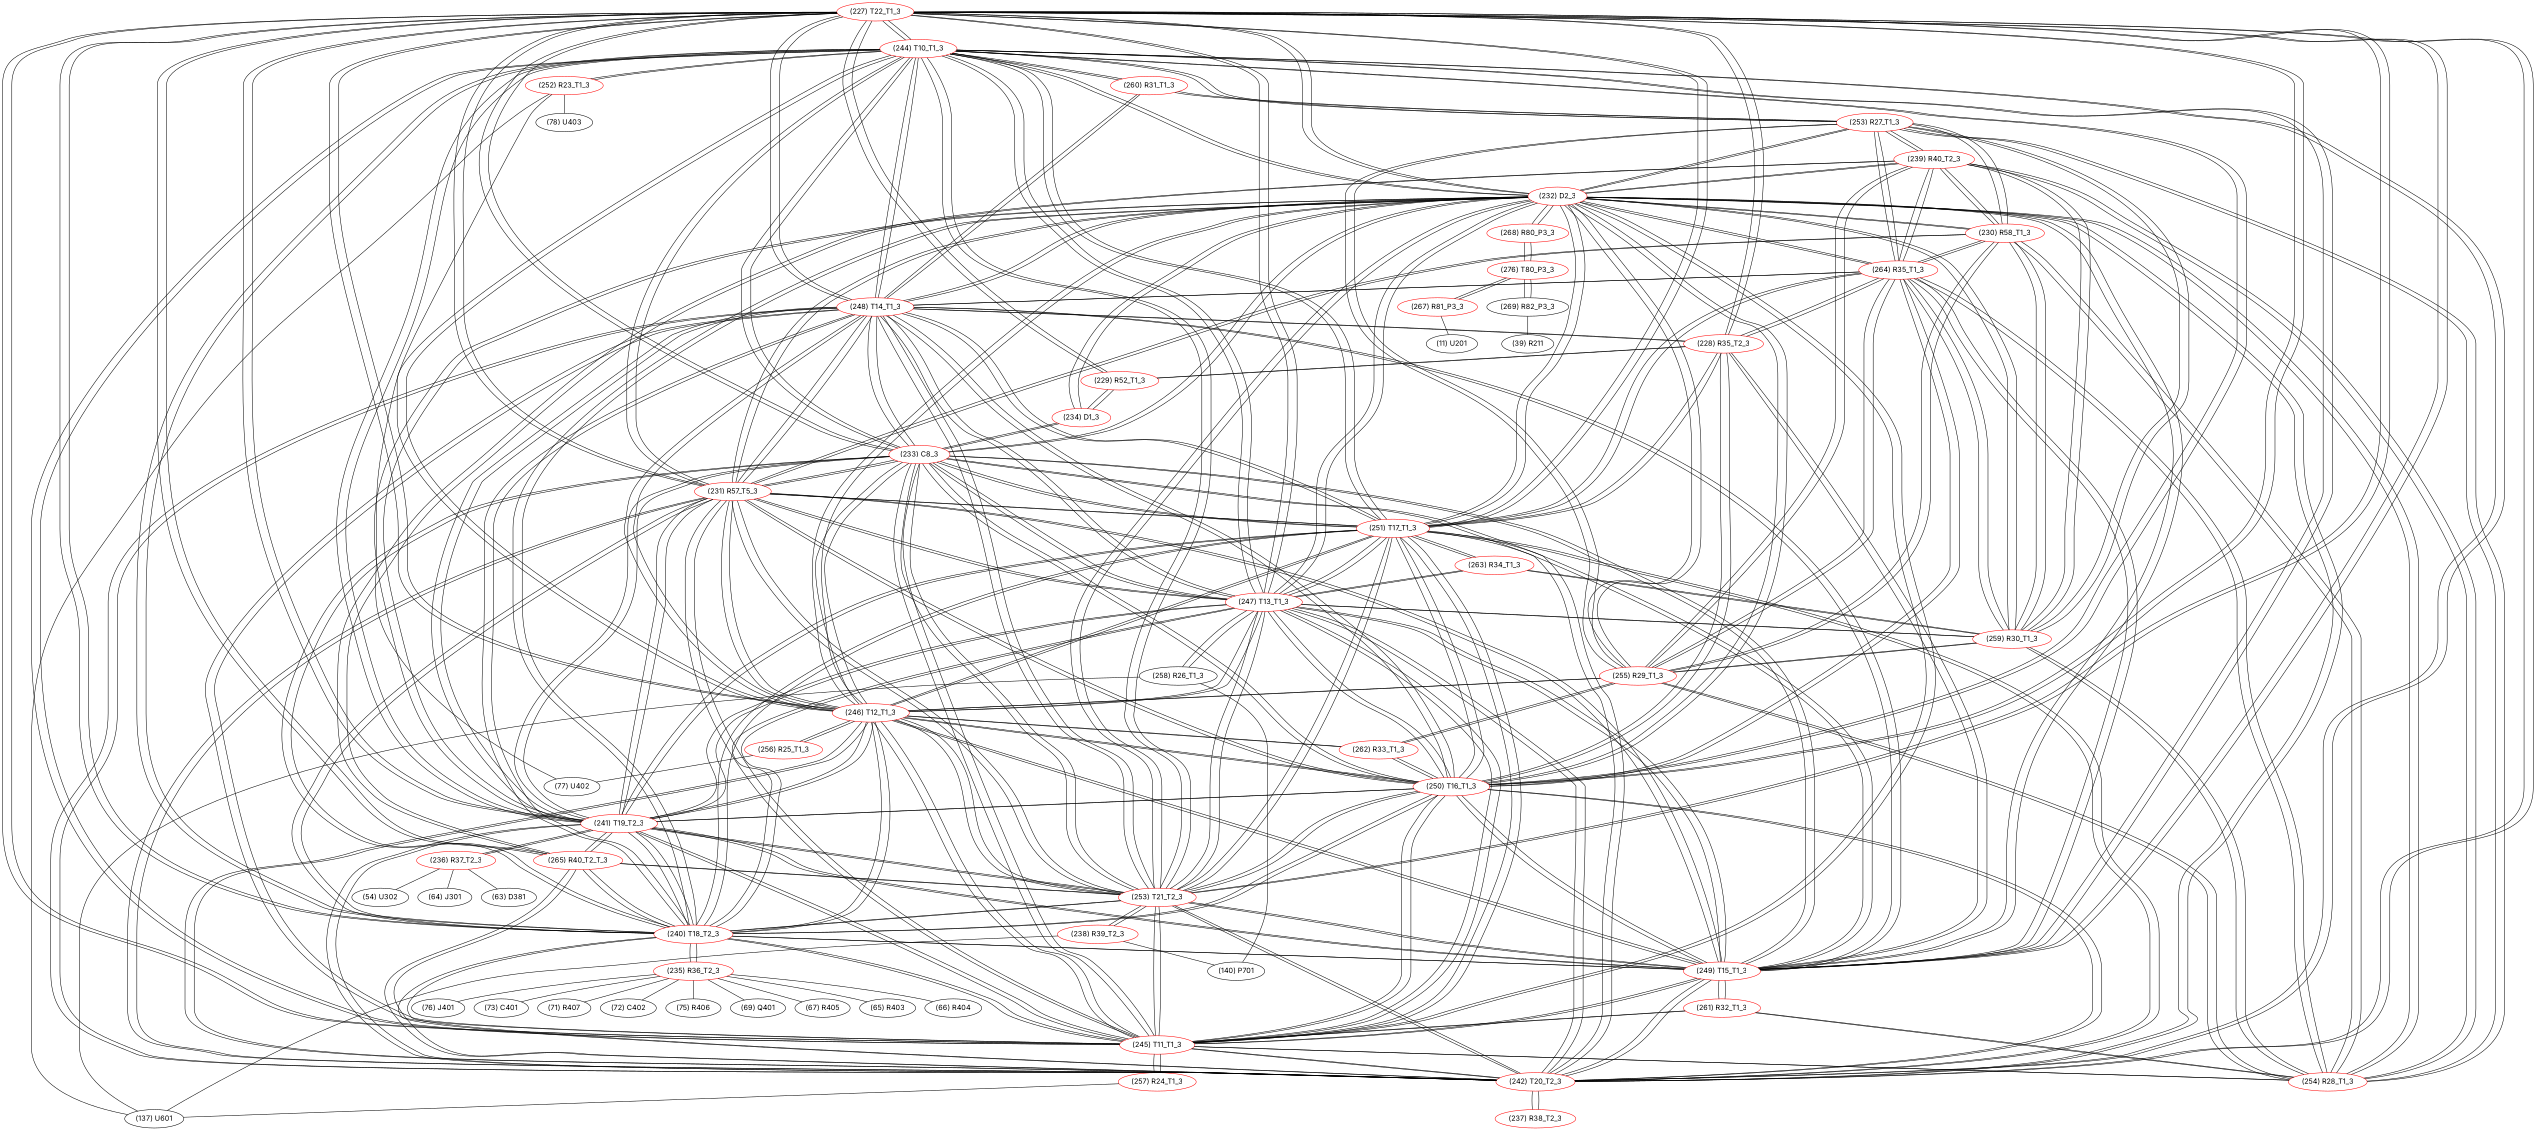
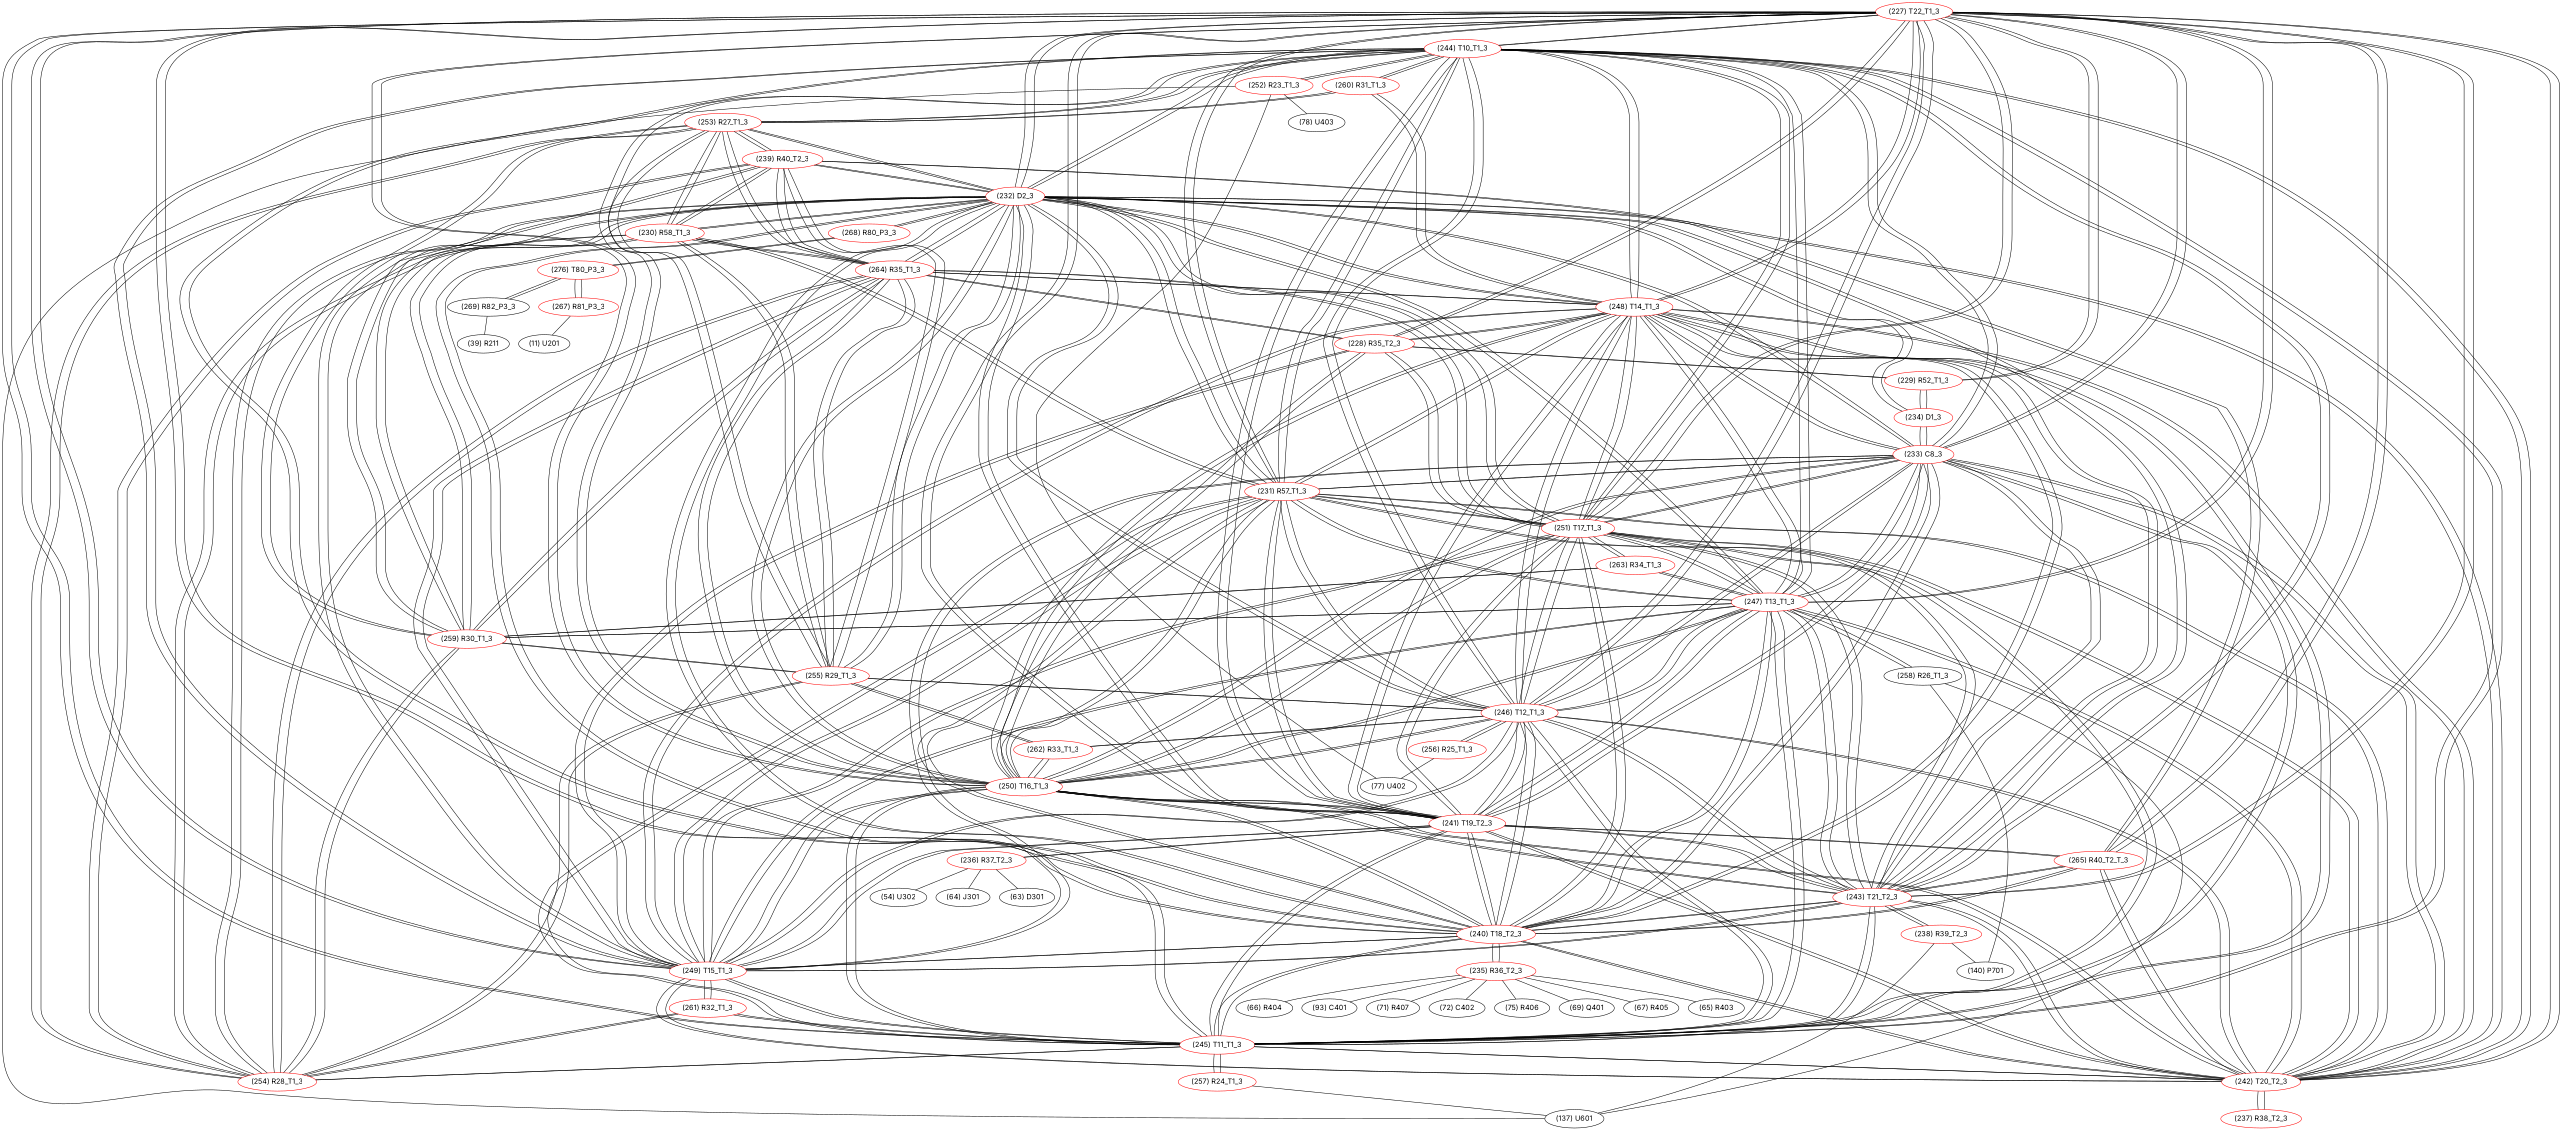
  graph {
    fontname=Inter
    node [color=red fontname=Inter]
    edge [fontname=Inter]
    n1 [label="(227) T22_T1_3"]
    n2 [label="(244) T10_T1_3"]
    n3 [label="(245) T11_T1_3"]
    n4 [label="(246) T12_T1_3"]
    n5 [label="(247) T13_T1_3"]
    n6 [label="(242) T20_T2_3"]
    n7 [label="(248) T14_T1_3"]
    n8 [label="(249) T15_T1_3"]
    n9 [label="(240) T18_T2_3"]
-   n10 [label="(253) T21_T2_3"]
+   n10 [label="(243) T21_T2_3"]
    n11 [label="(241) T19_T2_3"]
    n12 [label="(233) C8_3"]
    n13 [label="(250) T16_T1_3"]
    n14 [label="(251) T17_T1_3"]
    n15 [label="(232) D2_3"]
-   n16 [label="(231) R57_T5_3"]
+   n16 [label="(231) R57_T1_3"]
    n17 [label="(228) R35_T2_3"]
    n18 [label="(229) R52_T1_3"]
    n19 [label="(265) R40_T2_T_3"]
    n20 [label="(253) R27_T1_3"]
    n21 [label="(252) R23_T1_3"]
    n22 [label="(260) R31_T1_3"]
    n23 [label="(254) R28_T1_3"]
    n24 [label="(257) R24_T1_3"]
    n25 [label="(261) R32_T1_3"]
    n26 [label="(255) R29_T1_3"]
    n27 [label="(262) R33_T1_3"]
    n28 [label="(256) R25_T1_3"]
    n29 [label="(259) R30_T1_3"]
    n30 [label="(263) R34_T1_3"]
    n31 [color=black label="(258) R26_T1_3"]
    n32 [label="(237) R38_T2_3"]
    n33 [label="(264) R35_T1_3"]
    n34 [label="(235) R36_T2_3"]
    n35 [label="(238) R39_T2_3"]
    n36 [label="(236) R37_T2_3"]
    n37 [label="(234) D1_3"]
    n38 [label="(230) R58_T1_3"]
    n39 [label="(239) R40_T2_3"]
    n40 [label="(268) R80_P3_3"]
    n41 [label="(137) U601" color=""]
    n42 [label="(78) U403" color=""]
    n43 [label="(77) U402" color=""]
    n44 [label="(140) P701" color=""]
    n45 [label="(69) Q401" color=""]
    n46 [label="(67) R405" color=""]
    n47 [label="(65) R403" color=""]
    n48 [label="(66) R404" color=""]
-   n49 [label="(76) J401" color=""]
-   n50 [label="(73) C401" color=""]
+   n50 [label="(93) C401" color=""]
    n51 [label="(71) R407" color=""]
    n52 [label="(72) C402" color=""]
    n53 [label="(75) R406" color=""]
-   n54 [label="(63) D381" color=""]
+   n54 [label="(63) D301" color=""]
    n55 [label="(54) U302" color=""]
    n56 [label="(64) J301" color=""]
    n57 [label="(276) T80_P3_3"]
    n58 [label="(267) R81_P3_3"]
    n59 [color=black label="(269) R82_P3_3"]
    n60 [label="(11) U201" color=""]
    n61 [label="(39) R211" color=""]
    n1 -- n2
    n1 -- n3
    n1 -- n4
    n1 -- n5
    n1 -- n6
    n1 -- n7
    n1 -- n8
    n1 -- n9
    n1 -- n10
    n1 -- n11
    n1 -- n12
    n1 -- n13
    n1 -- n14
    n1 -- n15
    n1 -- n16
    n1 -- n17
    n1 -- n18
    n1 -- n19
    n2 -- n1
    n2 -- n3
    n2 -- n4
    n2 -- n5
    n2 -- n6
    n2 -- n7
    n2 -- n8
    n2 -- n9
    n2 -- n10
    n2 -- n11
    n2 -- n12
    n2 -- n13
    n2 -- n14
    n2 -- n15
    n2 -- n16
    n2 -- n20
    n2 -- n21
    n2 -- n22
    n3 -- n1
    n3 -- n2
    n3 -- n4
    n3 -- n5
    n3 -- n6
    n3 -- n7
    n3 -- n8
    n3 -- n9
    n3 -- n10
    n3 -- n11
    n3 -- n12
    n3 -- n13
    n3 -- n14
    n3 -- n15
    n3 -- n16
    n3 -- n23
    n3 -- n24
    n3 -- n25
    n4 -- n1
    n4 -- n2
    n4 -- n3
    n4 -- n5
    n4 -- n6
    n4 -- n7
    n4 -- n8
    n4 -- n9
    n4 -- n10
    n4 -- n11
    n4 -- n12
    n4 -- n13
    n4 -- n14
    n4 -- n15
    n4 -- n16
    n4 -- n26
    n4 -- n27
    n4 -- n28
    n5 -- n1
    n5 -- n2
    n5 -- n3
    n5 -- n4
    n5 -- n6
    n5 -- n7
    n5 -- n8
    n5 -- n9
    n5 -- n10
    n5 -- n11
    n5 -- n12
    n5 -- n13
    n5 -- n14
    n5 -- n15
    n5 -- n16
    n5 -- n29
    n5 -- n30
    n5 -- n31
    n6 -- n1
    n6 -- n2
    n6 -- n3
    n6 -- n4
    n6 -- n5
    n6 -- n7
    n6 -- n8
    n6 -- n9
    n6 -- n10
    n6 -- n11
    n6 -- n12
    n6 -- n13
    n6 -- n14
    n6 -- n15
    n6 -- n16
    n6 -- n19
    n6 -- n32
    n7 -- n1
    n7 -- n2
    n7 -- n3
    n7 -- n4
    n7 -- n5
    n7 -- n6
    n7 -- n8
    n7 -- n9
    n7 -- n10
    n7 -- n11
    n7 -- n12
    n7 -- n13
    n7 -- n14
    n7 -- n15
    n7 -- n16
    n7 -- n17
    n7 -- n22
    n7 -- n33
    n8 -- n1
    n8 -- n2
    n8 -- n3
    n8 -- n4
    n8 -- n5
    n8 -- n6
    n8 -- n7
    n8 -- n9
    n8 -- n10
    n8 -- n11
    n8 -- n12
    n8 -- n13
    n8 -- n14
    n8 -- n15
    n8 -- n16
    n8 -- n17
    n8 -- n25
    n8 -- n33
    n9 -- n1
    n9 -- n2
    n9 -- n3
    n9 -- n4
    n9 -- n5
    n9 -- n6
    n9 -- n7
    n9 -- n8
    n9 -- n10
    n9 -- n11
    n9 -- n12
    n9 -- n13
    n9 -- n14
    n9 -- n15
    n9 -- n16
    n9 -- n19
    n9 -- n34
    n10 -- n1
    n10 -- n2
    n10 -- n3
    n10 -- n4
    n10 -- n5
    n10 -- n6
    n10 -- n7
    n10 -- n8
    n10 -- n9
    n10 -- n11
    n10 -- n12
    n10 -- n13
    n10 -- n14
    n10 -- n15
    n10 -- n16
    n10 -- n19
    n10 -- n35
    n11 -- n1
    n11 -- n2
    n11 -- n3
    n11 -- n4
    n11 -- n5
    n11 -- n6
    n11 -- n7
    n11 -- n8
    n11 -- n9
    n11 -- n10
    n11 -- n12
    n11 -- n13
    n11 -- n14
    n11 -- n15
    n11 -- n16
    n11 -- n19
    n11 -- n36
    n12 -- n1
    n12 -- n2
    n12 -- n3
    n12 -- n4
    n12 -- n5
    n12 -- n6
    n12 -- n7
    n12 -- n8
    n12 -- n9
    n12 -- n10
    n12 -- n11
    n12 -- n13
    n12 -- n14
    n12 -- n15
    n12 -- n16
    n12 -- n37
    n13 -- n1
    n13 -- n2
    n13 -- n3
    n13 -- n4
    n13 -- n5
    n13 -- n6
    n13 -- n7
    n13 -- n8
    n13 -- n9
    n13 -- n10
    n13 -- n11
    n13 -- n12
    n13 -- n14
    n13 -- n15
    n13 -- n16
    n13 -- n17
    n13 -- n27
    n13 -- n33
    n14 -- n1
    n14 -- n2
    n14 -- n3
    n14 -- n4
    n14 -- n5
    n14 -- n6
    n14 -- n7
    n14 -- n8
    n14 -- n9
    n14 -- n10
    n14 -- n11
    n14 -- n12
    n14 -- n13
    n14 -- n15
    n14 -- n16
    n14 -- n17
    n14 -- n30
    n14 -- n33
    n15 -- n1
    n15 -- n2
    n15 -- n3
    n15 -- n4
    n15 -- n5
    n15 -- n6
    n15 -- n7
    n15 -- n8
    n15 -- n9
    n15 -- n10
    n15 -- n11
    n15 -- n12
    n15 -- n13
    n15 -- n14
    n15 -- n16
    n15 -- n20
    n15 -- n23
    n15 -- n26
    n15 -- n29
    n15 -- n33
    n15 -- n37
    n15 -- n38
    n15 -- n39
    n15 -- n40
    n16 -- n1
    n16 -- n2
    n16 -- n3
    n16 -- n4
    n16 -- n5
    n16 -- n6
    n16 -- n7
    n16 -- n8
    n16 -- n9
    n16 -- n10
    n16 -- n11
    n16 -- n12
    n16 -- n13
    n16 -- n14
    n16 -- n15
    n16 -- n38
    n17 -- n1
    n17 -- n7
    n17 -- n8
    n17 -- n13
    n17 -- n14
    n17 -- n18
    n17 -- n33
    n18 -- n1
    n18 -- n17
    n18 -- n37
    n19 -- n1
    n19 -- n6
    n19 -- n9
    n19 -- n10
    n19 -- n11
    n19 -- n39
    n20 -- n2
    n20 -- n15
    n20 -- n22
    n20 -- n23
    n20 -- n26
    n20 -- n29
    n20 -- n33
    n20 -- n38
    n20 -- n39
    n21 -- n2
    n21 -- n41
    n21 -- n42
    n21 -- n43
    n22 -- n2
    n22 -- n7
    n22 -- n20
    n23 -- n3
    n23 -- n15
    n23 -- n20
    n23 -- n25
    n23 -- n26
    n23 -- n29
    n23 -- n33
    n23 -- n38
    n23 -- n39
    n24 -- n3
    n24 -- n41
    n25 -- n3
    n25 -- n8
    n25 -- n23
    n26 -- n4
    n26 -- n15
    n26 -- n20
    n26 -- n23
    n26 -- n27
    n26 -- n29
    n26 -- n33
    n26 -- n38
    n26 -- n39
    n27 -- n4
    n27 -- n13
    n27 -- n26
    n28 -- n4
    n28 -- n43
    n29 -- n5
    n29 -- n15
    n29 -- n20
    n29 -- n23
    n29 -- n26
    n29 -- n30
    n29 -- n33
    n29 -- n38
    n29 -- n39
    n30 -- n5
    n30 -- n14
    n30 -- n29
    n31 -- n5
    n31 -- n41
    n31 -- n44
    n32 -- n6
    n33 -- n7
    n33 -- n8
    n33 -- n13
    n33 -- n14
    n33 -- n15
    n33 -- n17
    n33 -- n20
    n33 -- n23
    n33 -- n26
    n33 -- n29
    n33 -- n38
    n33 -- n39
    n34 -- n9
    n34 -- n45
    n34 -- n46
    n34 -- n47
    n34 -- n48
-   n34 -- n49
    n34 -- n50
    n34 -- n51
    n34 -- n52
    n34 -- n53
    n35 -- n10
    n35 -- n41
    n35 -- n44
    n36 -- n11
    n36 -- n54
    n36 -- n55
    n36 -- n56
    n37 -- n12
    n37 -- n15
    n37 -- n18
    n38 -- n15
    n38 -- n16
    n38 -- n20
    n38 -- n23
    n38 -- n26
    n38 -- n29
    n38 -- n33
    n38 -- n39
    n39 -- n15
    n39 -- n19
    n39 -- n20
    n39 -- n23
    n39 -- n26
    n39 -- n29
    n39 -- n33
    n39 -- n38
    n40 -- n15
    n40 -- n57
    n57 -- n40
    n57 -- n58
    n57 -- n59
    n58 -- n57
    n58 -- n60
    n59 -- n57
    n59 -- n61
  }
